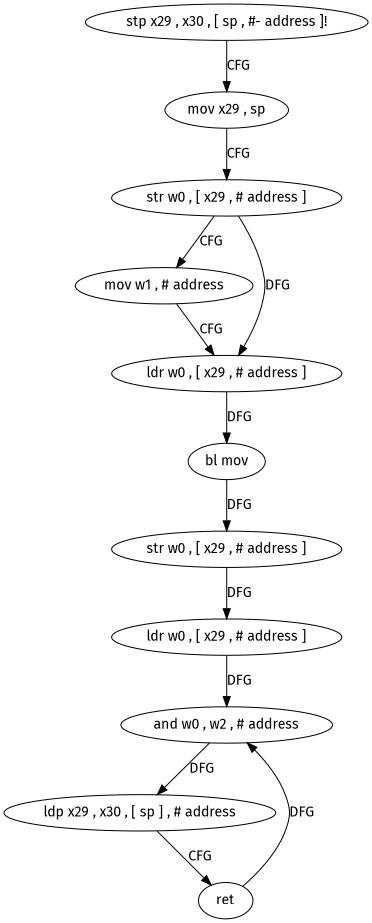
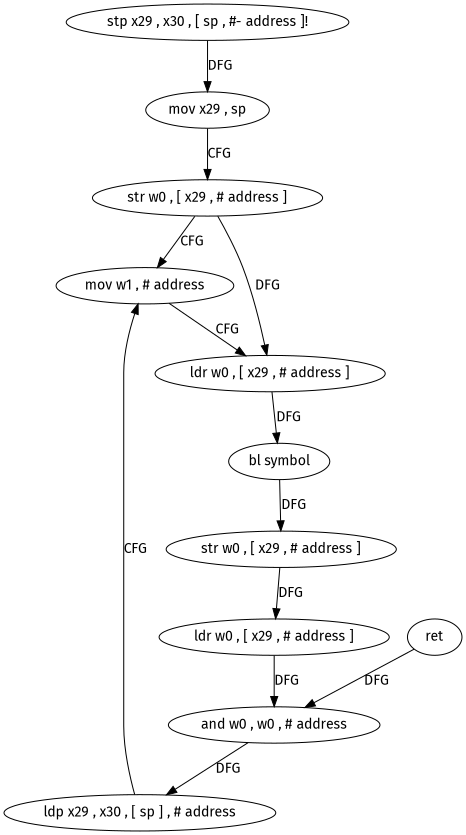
  digraph {
    fontname="Fira Sans"
    node [fontname="Fira Sans"]
    edge [fontname="Fira Sans"]
    n1 [label="stp x29 , x30 , [ sp , #- address ]!"]
    n2 [label="mov x29 , sp"]
    n3 [label="str w0 , [ x29 , # address ]"]
    n4 [label="mov w1 , # address"]
    n5 [label="ldr w0 , [ x29 , # address ]"]
-   n6 [label="bl mov"]
+   n6 [label="bl symbol"]
    n7 [label="str w0 , [ x29 , # address ]"]
    n8 [label="ldr w0 , [ x29 , # address ]"]
-   n9 [label="and w0 , w2 , # address"]
+   n9 [label="and w0 , w0 , # address"]
    n10 [label="ldp x29 , x30 , [ sp ] , # address"]
    n11 [label=ret]
-   n1 -> n2 [label=CFG]
+   n1 -> n2 [label=DFG]
    n2 -> n3 [label=CFG]
    n3 -> n4 [label=CFG]
    n3 -> n5 [label=DFG]
    n4 -> n5 [label=CFG]
    n5 -> n6 [label=DFG]
    n6 -> n7 [label=DFG]
    n7 -> n8 [label=DFG]
    n8 -> n9 [label=DFG]
    n9 -> n10 [label=DFG]
-   n10 -> n11 [label=CFG]
+   n10 -> n4 [label=CFG]
    n11 -> n9 [label=DFG]
  }
